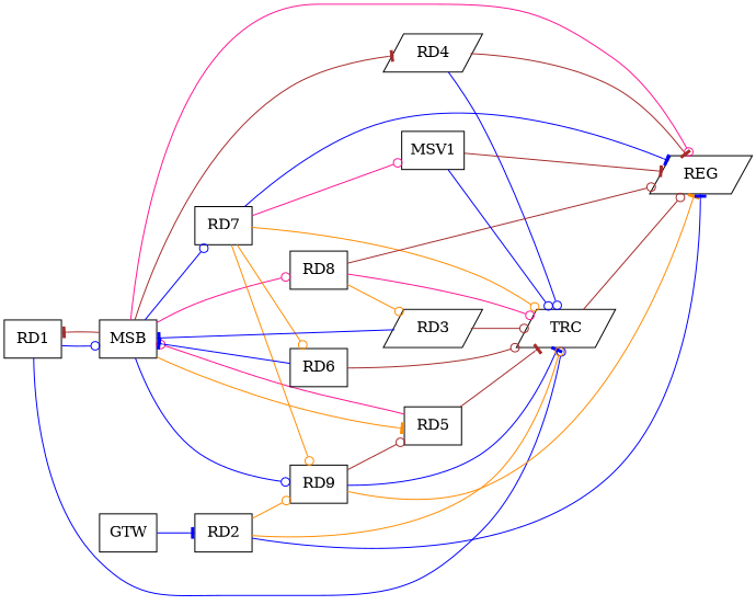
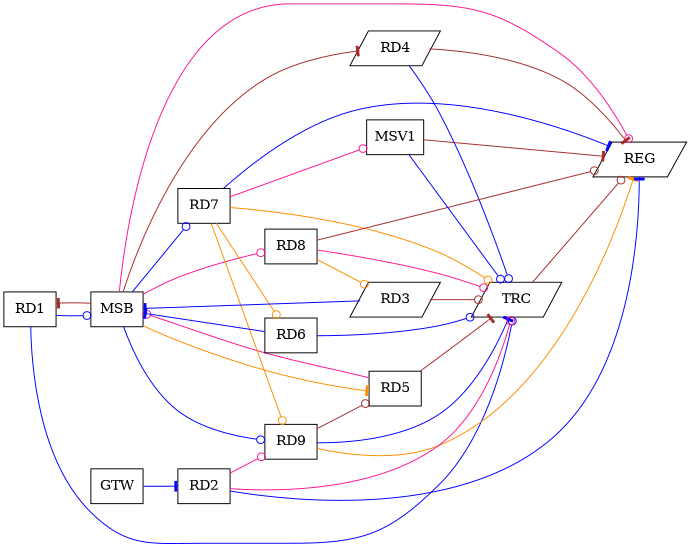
  strict digraph {
    rankdir=LR
    node [shape=box]
    edge [arrowhead=odot color=blue]
    n1 [label=RD1]
    n2 [label=MSB]
    n3 [label=TRC shape=parallelogram]
    n4 [label=RD9]
    n5 [label=REG shape=parallelogram]
    n6 [label=RD4 shape=parallelogram]
    n7 [label=RD5]
    n8 [label=RD7]
    n9 [label=RD8]
    n10 [label=RD2]
    n11 [label=RD3 shape=parallelogram]
    n12 [label=RD6]
    n13 [label=MSV1]
    n14 [label=GTW]
    n1 -> n2
    n1 -> n3
    n2 -> n1 [arrowhead=tee color=brown]
    n2 -> n4
    n2 -> n5 [color=deeppink]
    n2 -> n6 [arrowhead=tee color=brown]
    n2 -> n7 [arrowhead=tee color=darkorange]
    n2 -> n8
    n2 -> n9 [color=deeppink]
    n3 -> n5 [color=brown]
    n4 -> n3 [arrowhead=tee]
    n4 -> n5 [arrowhead=tee color=darkorange]
    n4 -> n7 [color=brown]
    n6 -> n3
    n6 -> n5 [arrowhead=tee color=brown]
    n7 -> n2 [color=deeppink]
    n7 -> n3 [arrowhead=tee color=brown]
    n8 -> n3 [color=darkorange]
    n8 -> n4 [color=darkorange]
    n8 -> n5 [arrowhead=tee]
    n8 -> n12 [color=darkorange]
    n8 -> n13 [color=deeppink]
    n9 -> n3 [color=deeppink]
    n9 -> n5 [color=brown]
    n9 -> n11 [color=darkorange]
-   n10 -> n3 [color=darkorange]
-   n10 -> n4 [color=darkorange]
+   n10 -> n3 [color=deeppink]
+   n10 -> n4 [color=deeppink]
    n10 -> n5 [arrowhead=tee]
    n11 -> n2 [arrowhead=tee]
    n11 -> n3 [color=brown]
    n12 -> n2 [arrowhead=tee]
-   n12 -> n3 [color=brown]
+   n12 -> n3
    n13 -> n3
    n13 -> n5 [arrowhead=tee color=brown]
    n14 -> n10 [arrowhead=tee]
  }
